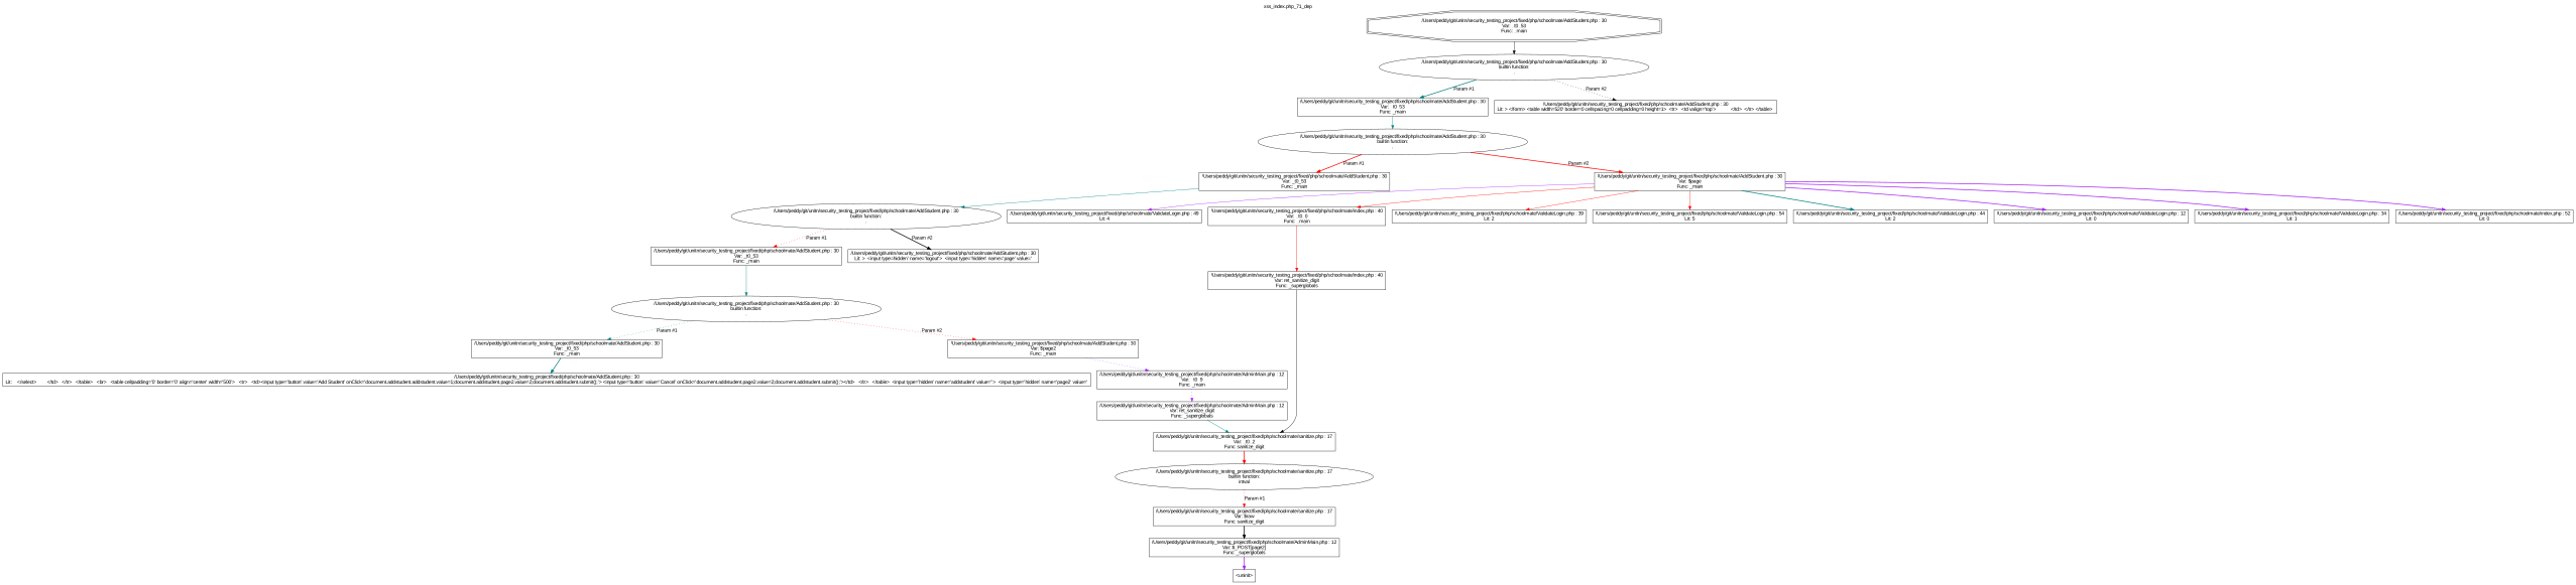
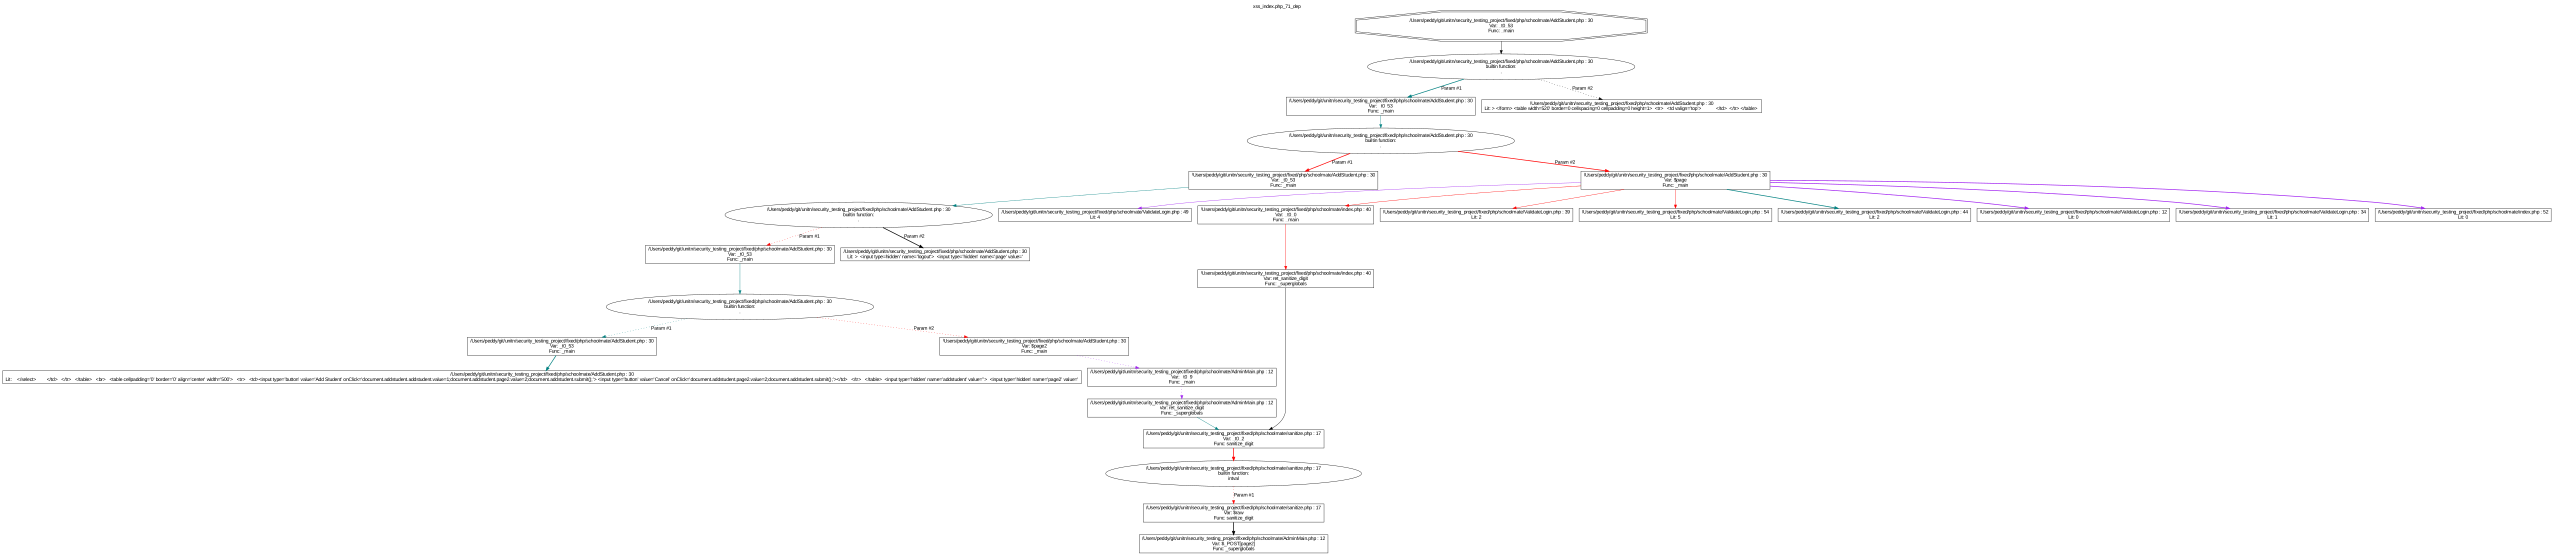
  digraph {
    label="xss_index.php_71_dep"
    labelloc=t
    fontname="Liberation Sans"
    node [shape=box fontname="Liberation Sans"]
    edge [color=red style=bold fontname="Liberation Sans"]
    n1 [label="/Users/peddy/git/unitn/security_testing_project/fixed/php/schoolmate/AddStudent.php : 30\nVar: _t0_53\nFunc: _main\n" shape=doubleoctagon]
    n2 [label="/Users/peddy/git/unitn/security_testing_project/fixed/php/schoolmate/AddStudent.php : 30\nbuiltin function:\n.\n" shape=ellipse]
    n3 [label="/Users/peddy/git/unitn/security_testing_project/fixed/php/schoolmate/AddStudent.php : 30\nVar: _t0_53\nFunc: _main\n"]
    n4 [label="/Users/peddy/git/unitn/security_testing_project/fixed/php/schoolmate/AddStudent.php : 30\nLit: > </form> <table width=520' border=0 cellspacing=0 cellpadding=0 height=1>  <tr>   <td valign='top'>	&nbsp;   </td>  </tr> </table> \n"]
    n5 [label="/Users/peddy/git/unitn/security_testing_project/fixed/php/schoolmate/AddStudent.php : 30\nbuiltin function:\n.\n" shape=ellipse]
    n6 [label="/Users/peddy/git/unitn/security_testing_project/fixed/php/schoolmate/AddStudent.php : 30\nVar: _t0_53\nFunc: _main\n"]
    n7 [label="/Users/peddy/git/unitn/security_testing_project/fixed/php/schoolmate/AddStudent.php : 30\nVar: $page\nFunc: _main\n"]
    n8 [label="/Users/peddy/git/unitn/security_testing_project/fixed/php/schoolmate/AddStudent.php : 30\nbuiltin function:\n.\n" shape=ellipse]
    n9 [label="/Users/peddy/git/unitn/security_testing_project/fixed/php/schoolmate/AddStudent.php : 30\nVar: _t0_53\nFunc: _main\n"]
    n10 [label="/Users/peddy/git/unitn/security_testing_project/fixed/php/schoolmate/AddStudent.php : 30\nLit: >  <input type=hidden' name='logout'>  <input type='hidden' name='page' value='\n"]
    n11 [label="/Users/peddy/git/unitn/security_testing_project/fixed/php/schoolmate/AddStudent.php : 30\nbuiltin function:\n.\n" shape=ellipse]
    n12 [label="/Users/peddy/git/unitn/security_testing_project/fixed/php/schoolmate/AddStudent.php : 30\nVar: _t0_53\nFunc: _main\n"]
    n13 [label="/Users/peddy/git/unitn/security_testing_project/fixed/php/schoolmate/AddStudent.php : 30\nVar: $page2\nFunc: _main\n"]
    n14 [label="/Users/peddy/git/unitn/security_testing_project/fixed/php/schoolmate/AddStudent.php : 30\nLit: 	 </select>	</td>   </tr>   </table>   <br>   <table cellpadding='0' border='0' align='center' width='500'>   <tr>   <td><input type='button' value='Add Student' onClick='document.addstudent.addstudent.value=1;document.addstudent.page2.value=2;document.addstudent.submit();'> <input type='button' value='Cancel' onClick='document.addstudent.page2.value=2;document.addstudent.submit();'></td>   </tr>   </table>  <input type='hidden' name='addstudent' value=''>  <input type='hidden' name='page2' value='\n"]
    n15 [label="/Users/peddy/git/unitn/security_testing_project/fixed/php/schoolmate/AdminMain.php : 12\nVar: _t0_9\nFunc: _main\n"]
    n16 [label="/Users/peddy/git/unitn/security_testing_project/fixed/php/schoolmate/AdminMain.php : 12\nVar: ret_sanitize_digit\nFunc: _superglobals\n"]
    n17 [label="/Users/peddy/git/unitn/security_testing_project/fixed/php/schoolmate/sanitize.php : 17\nVar: _t0_2\nFunc: sanitize_digit\n"]
    n18 [label="/Users/peddy/git/unitn/security_testing_project/fixed/php/schoolmate/sanitize.php : 17\nbuiltin function:\nintval\n" shape=ellipse]
    n19 [label="/Users/peddy/git/unitn/security_testing_project/fixed/php/schoolmate/sanitize.php : 17\nVar: $raw\nFunc: sanitize_digit\n"]
    n20 [label="/Users/peddy/git/unitn/security_testing_project/fixed/php/schoolmate/AdminMain.php : 12\nVar: $_POST[page2]\nFunc: _superglobals\n"]
-   n21 [label="<uninit>"]
    n22 [label="/Users/peddy/git/unitn/security_testing_project/fixed/php/schoolmate/ValidateLogin.php : 49\nLit: 4\n"]
    n23 [label="/Users/peddy/git/unitn/security_testing_project/fixed/php/schoolmate/index.php : 40\nVar: _t0_0\nFunc: _main\n"]
    n24 [label="/Users/peddy/git/unitn/security_testing_project/fixed/php/schoolmate/ValidateLogin.php : 39\nLit: 2\n"]
    n25 [label="/Users/peddy/git/unitn/security_testing_project/fixed/php/schoolmate/ValidateLogin.php : 54\nLit: 5\n"]
    n26 [label="/Users/peddy/git/unitn/security_testing_project/fixed/php/schoolmate/ValidateLogin.php : 44\nLit: 2\n"]
    n27 [label="/Users/peddy/git/unitn/security_testing_project/fixed/php/schoolmate/ValidateLogin.php : 12\nLit: 0\n"]
    n28 [label="/Users/peddy/git/unitn/security_testing_project/fixed/php/schoolmate/ValidateLogin.php : 34\nLit: 1\n"]
    n29 [label="/Users/peddy/git/unitn/security_testing_project/fixed/php/schoolmate/index.php : 52\nLit: 0\n"]
    n30 [label="/Users/peddy/git/unitn/security_testing_project/fixed/php/schoolmate/index.php : 40\nVar: ret_sanitize_digit\nFunc: _superglobals\n"]
    n1 -> n2 [color=black style=solid]
    n2 -> n3 [label="Param #1" color=teal]
    n2 -> n4 [label="Param #2" color=black style=dotted]
    n3 -> n5 [color=teal style=solid]
    n5 -> n6 [label="Param #1"]
    n5 -> n7 [label="Param #2"]
    n6 -> n8 [color=teal style=solid]
    n7 -> n22 [color=purple style=solid]
    n7 -> n23 [style=solid]
    n7 -> n24 [style=solid]
    n7 -> n25 [style=solid]
    n7 -> n26 [color=teal]
    n7 -> n27 [color=purple]
    n7 -> n28 [color=purple]
    n7 -> n29 [color=purple]
    n8 -> n9 [label="Param #1" style=dotted]
    n8 -> n10 [label="Param #2" color=black]
    n9 -> n11 [color=teal style=solid]
    n11 -> n12 [label="Param #1" color=teal style=dotted]
    n11 -> n13 [label="Param #2" style=dotted]
    n12 -> n14 [color=teal]
    n13 -> n15 [color=purple style=dotted]
    n15 -> n16 [color=purple style=dotted]
    n16 -> n17 [color=teal style=solid]
    n17 -> n18
    n18 -> n19 [label="Param #1" style=dotted]
    n19 -> n20 [color=black]
-   n20 -> n21 [color=purple]
    n23 -> n30 [style=solid]
    n30 -> n17 [color=black style=solid]
  }
